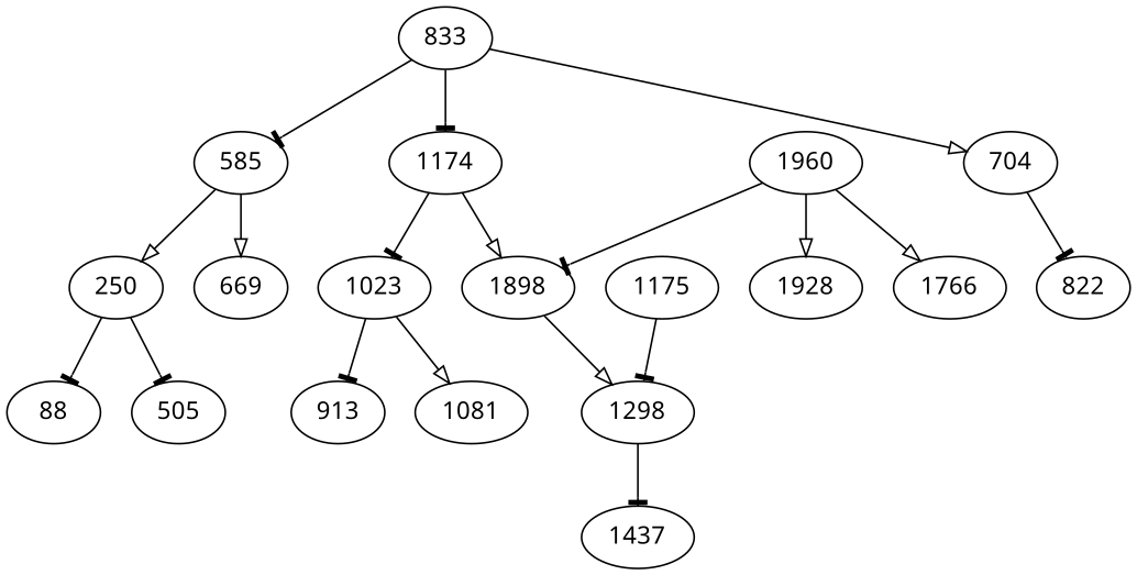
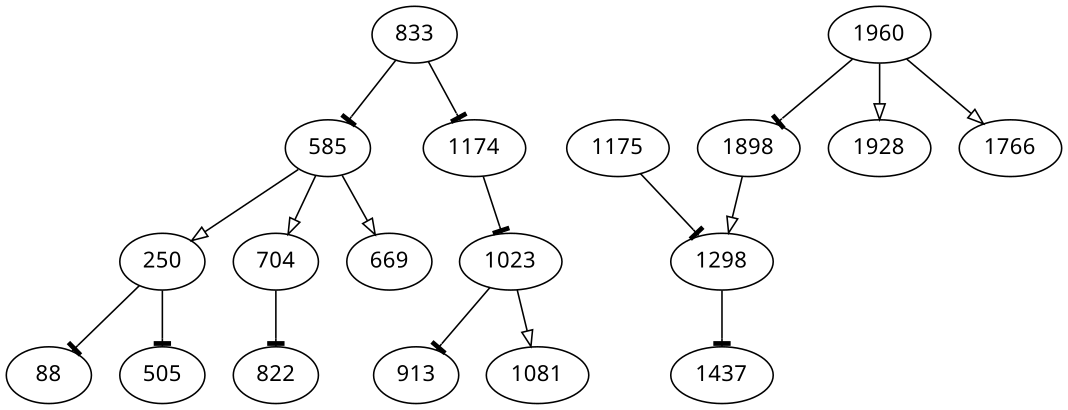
  digraph {
    fontname="Noto Sans"
    node [fontname="Noto Sans"]
    edge [arrowhead=tee fontname="Noto Sans"]
    833
    585
    1174
    250
    704
    669
    1023
    1898
    88
    505
    822
    913
    1081
    1298
    1437
    1960
    1928
    n18 [label=1766]
    1175
    833 -> 585
    833 -> 1174
    585 -> 250 [arrowhead=onormal]
-   833 -> 704 [arrowhead=onormal]
+   585 -> 704 [arrowhead=onormal]
    585 -> 669 [arrowhead=onormal]
    1174 -> 1023
-   1174 -> 1898 [arrowhead=onormal]
    250 -> 88
    250 -> 505
    704 -> 822
    1023 -> 913
    1023 -> 1081 [arrowhead=onormal]
    1898 -> 1298 [arrowhead=onormal]
    1298 -> 1437
    1960 -> 1898
    1960 -> 1928 [arrowhead=onormal]
    1960 -> n18 [arrowhead=onormal]
    1175 -> 1298
  }
